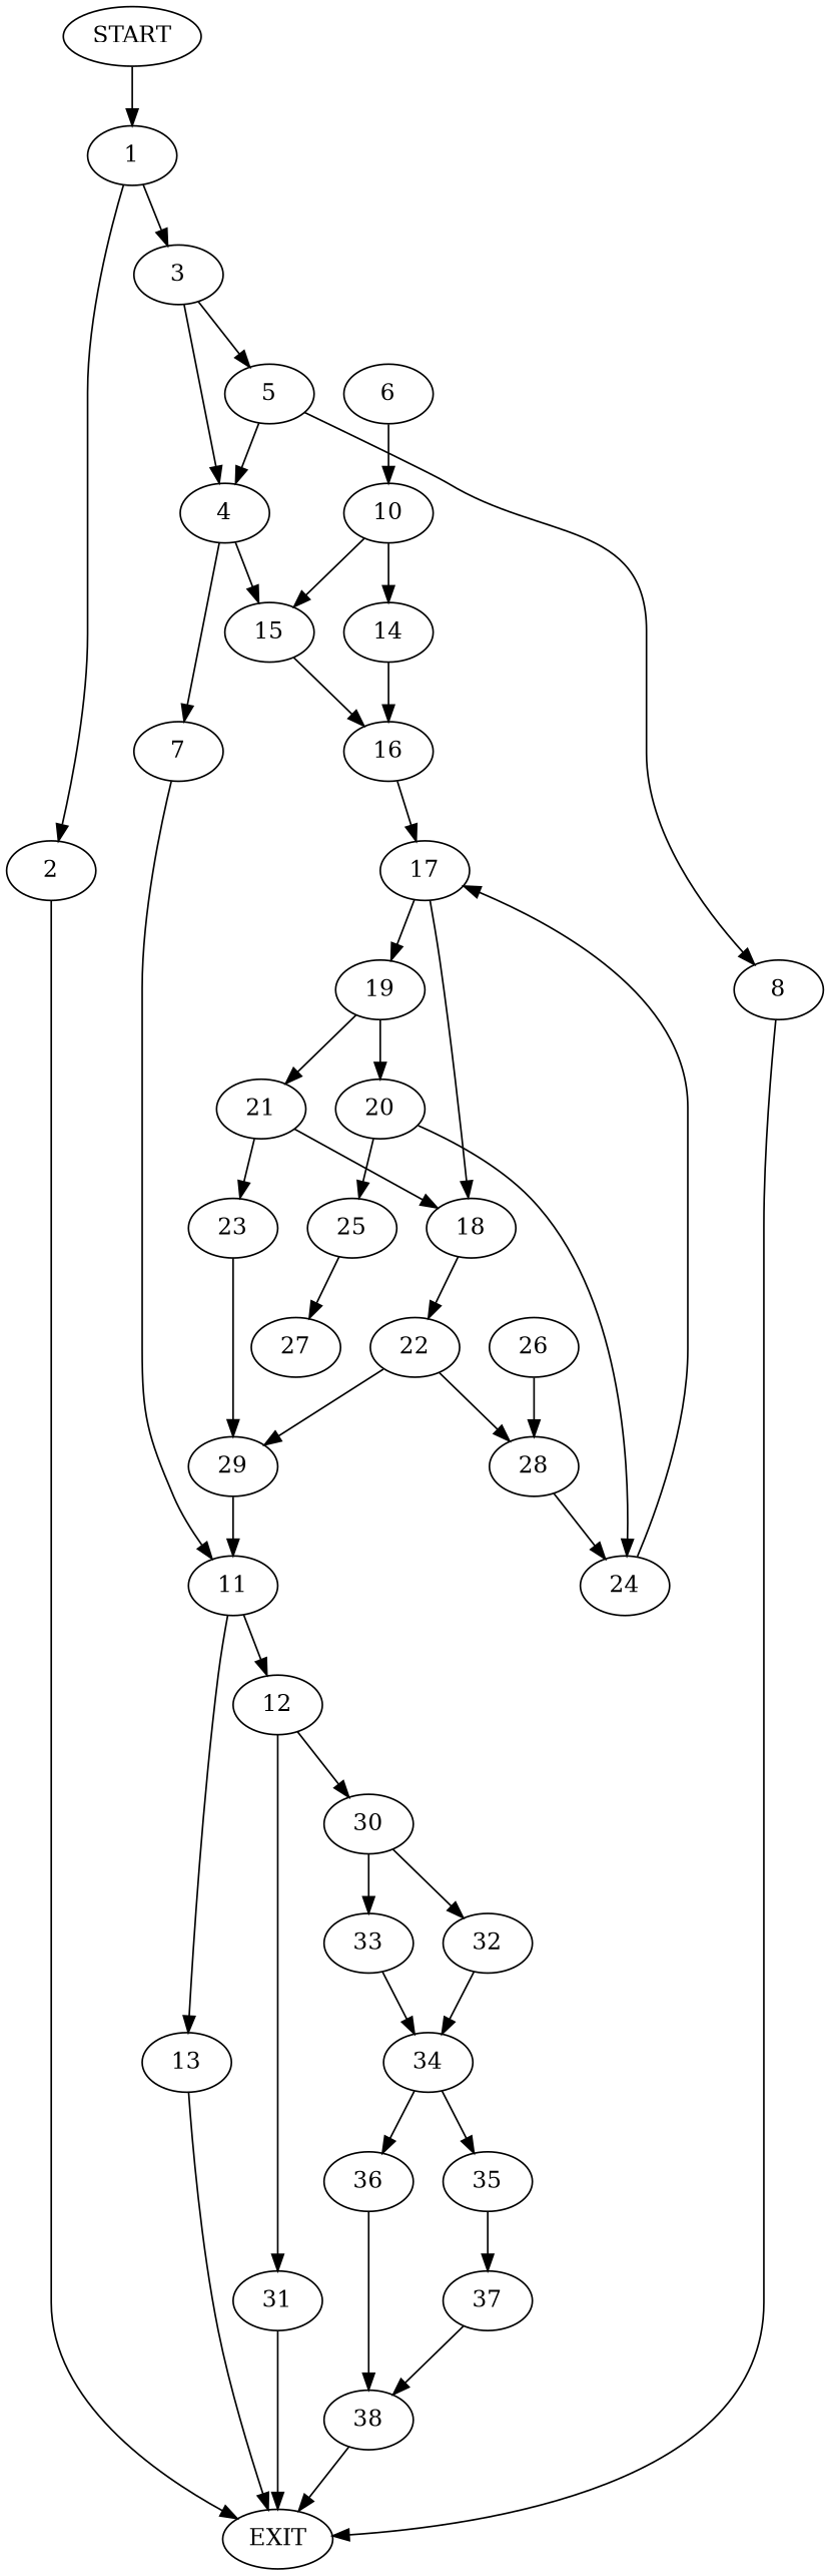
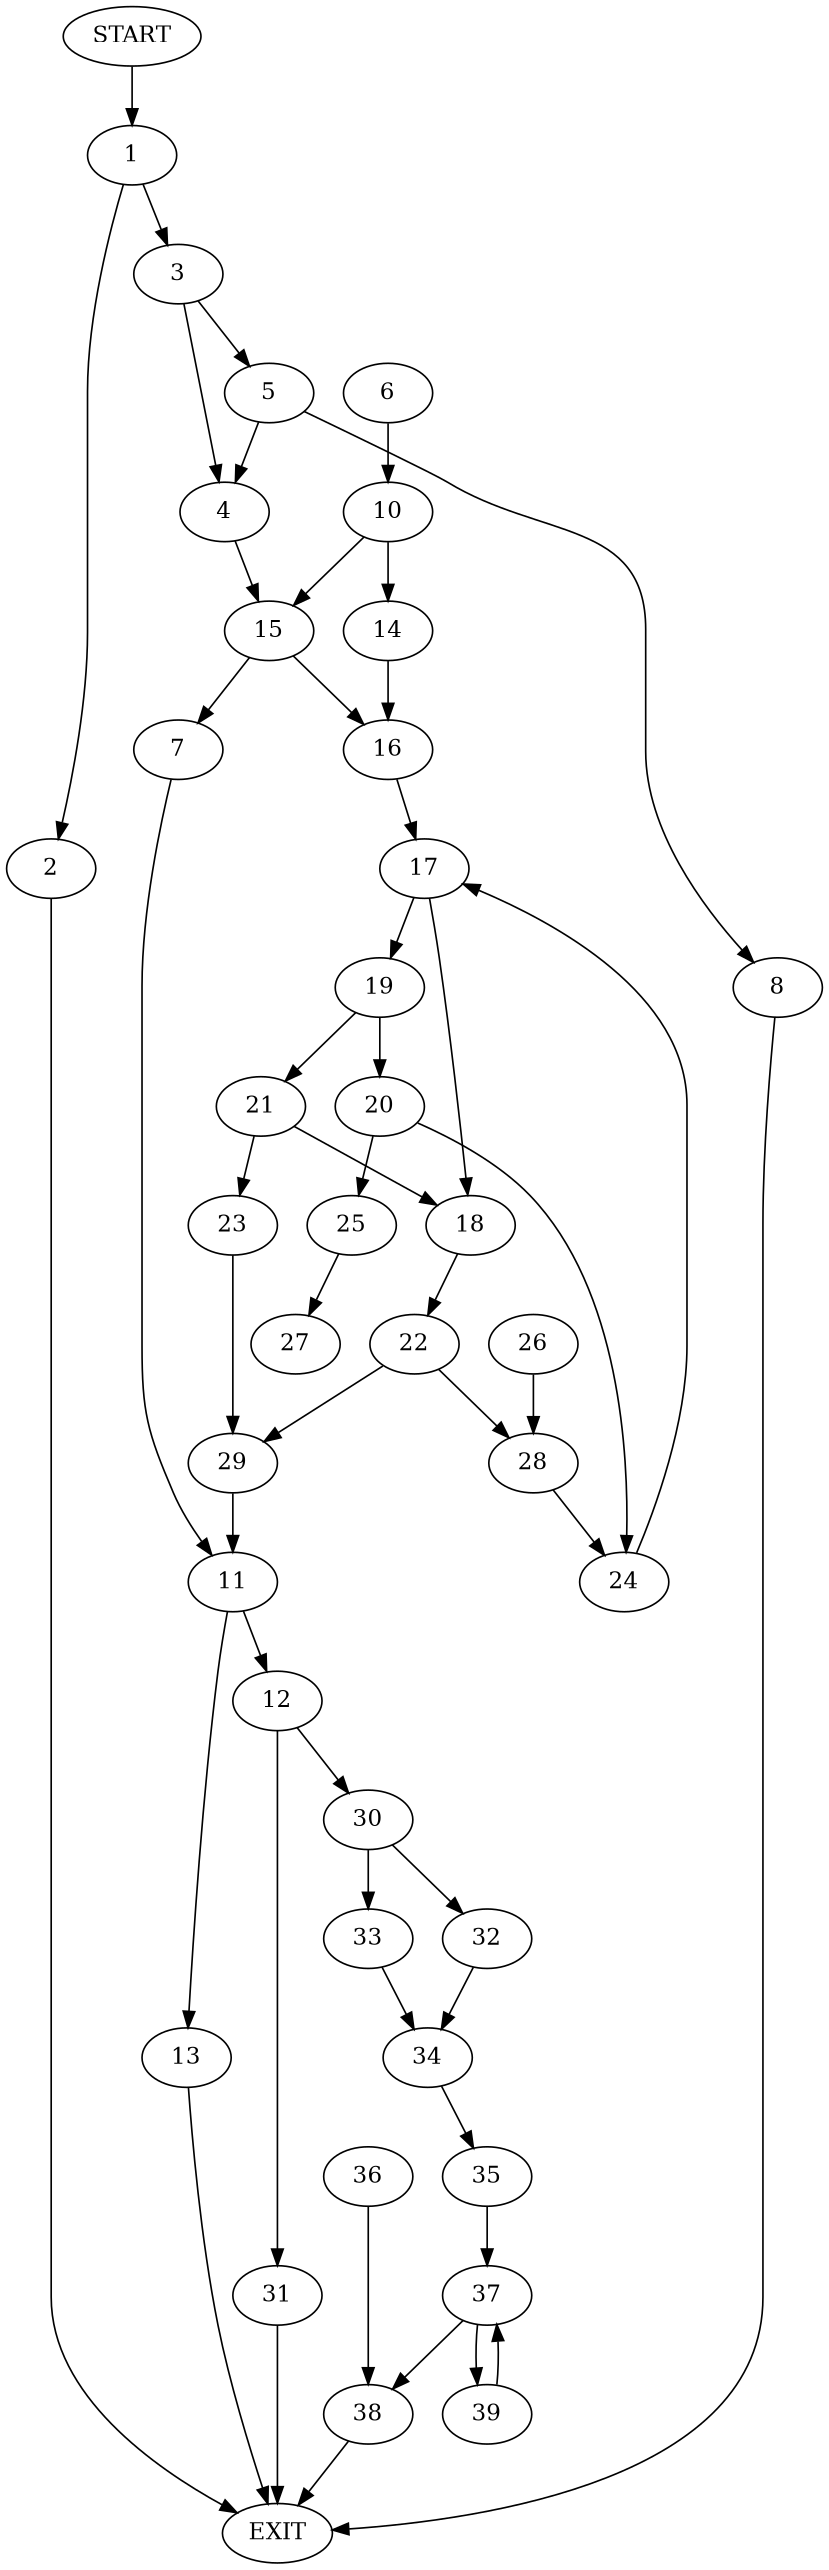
  digraph {
    n1 [label=START]
    1
    2
    3
    n5 [label=EXIT]
    4
    5
    7
    15
    8
    6
    10
    11
    14
    12
    13
    16
    30
    31
    32
    33
    17
    18
    19
    22
    20
    21
    29
    28
    23
    24
    25
    27
    26
    34
    35
    36
    37
    38
+   39
    n1 -> 1
    1 -> 2
    1 -> 3
    2 -> n5
    3 -> 4
    3 -> 5
-   4 -> 7
+   15 -> 7
    4 -> 15
    5 -> 4
    5 -> 8
    7 -> 11
    15 -> 16
    8 -> n5
    6 -> 10
    10 -> 15
    10 -> 14
    11 -> 12
    11 -> 13
    14 -> 16
    12 -> 30
    12 -> 31
    13 -> n5
    16 -> 17
    30 -> 32
    30 -> 33
    31 -> n5
    32 -> 34
    33 -> 34
    17 -> 18
    17 -> 19
    18 -> 22
    19 -> 20
    19 -> 21
    22 -> 29
    22 -> 28
    20 -> 24
    20 -> 25
    21 -> 18
    21 -> 23
    29 -> 11
    28 -> 24
    23 -> 29
    24 -> 17
    25 -> 27
    26 -> 28
    34 -> 35
-   34 -> 36
    35 -> 37
    36 -> 38
    37 -> 38
+   37 -> 39
    38 -> n5
+   39 -> 37
  }
